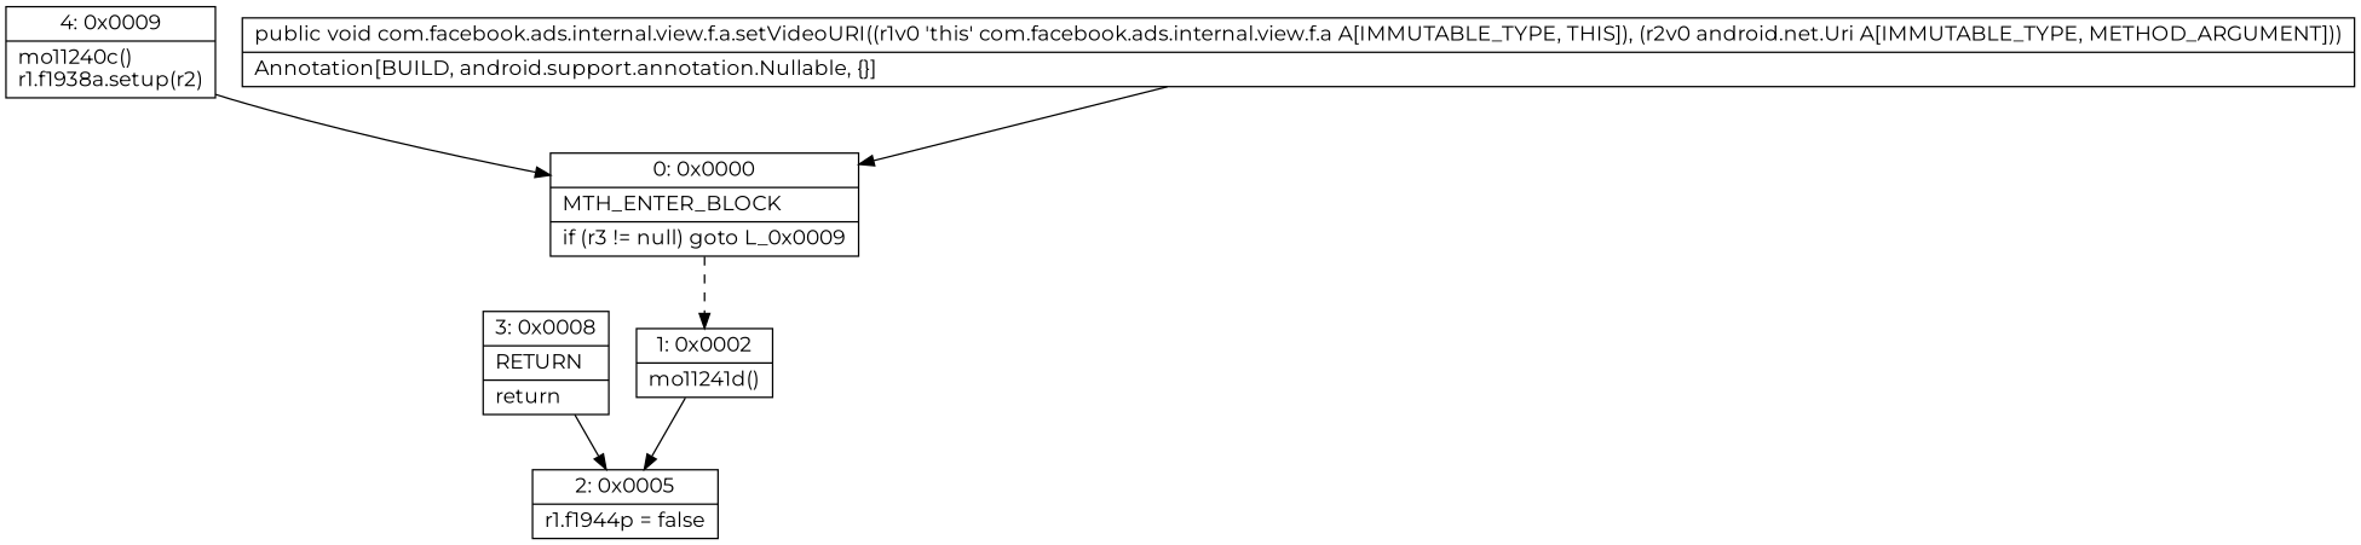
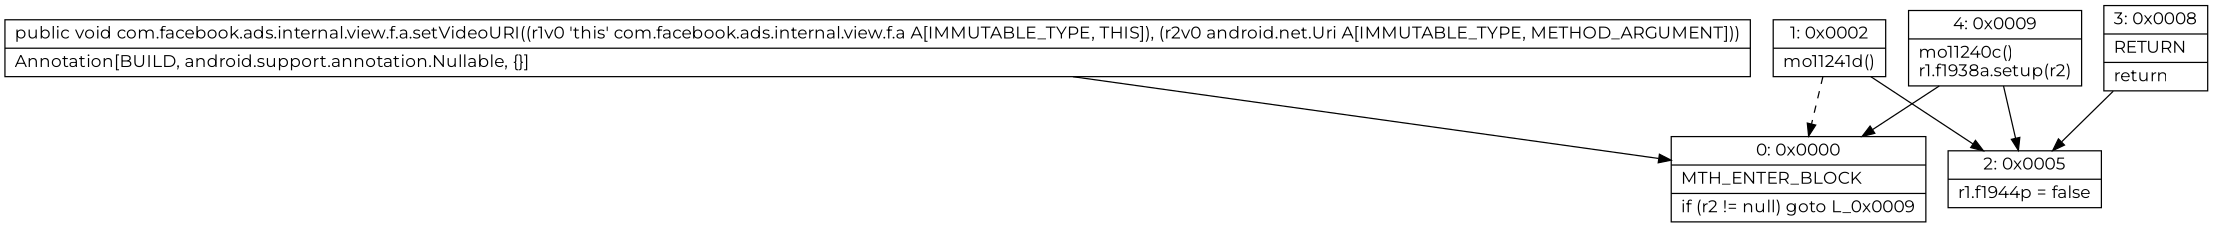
  digraph {
    fontname=Montserrat
    node [fontname=Montserrat shape=record]
    edge [fontname=Montserrat]
-   n1 [label="{0\:\ 0x0000|MTH_ENTER_BLOCK\l|if (r3 != null) goto L_0x0009\l}"]
+   n1 [label="{0\:\ 0x0000|MTH_ENTER_BLOCK\l|if (r2 != null) goto L_0x0009\l}"]
    n2 [label="{1\:\ 0x0002|mo11241d()\l}"]
    n3 [label="{2\:\ 0x0005|r1.f1944p = false\l}"]
    n4 [label="{4\:\ 0x0009|mo11240c()\lr1.f1938a.setup(r2)\l}"]
    n5 [label="{3\:\ 0x0008|RETURN\l|return\l}"]
    n6 [label="{public void com.facebook.ads.internal.view.f.a.setVideoURI((r1v0 'this' com.facebook.ads.internal.view.f.a A[IMMUTABLE_TYPE, THIS]), (r2v0 android.net.Uri A[IMMUTABLE_TYPE, METHOD_ARGUMENT]))  | Annotation[BUILD, android.support.annotation.Nullable, \{\}]\l}"]
-   n1 -> n2 [style=dashed]
+   n2 -> n1 [style=dashed]
    n2 -> n3
    n4 -> n1
+   n4 -> n3
    n5 -> n3
    n6 -> n1
  }
